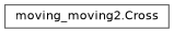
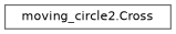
  digraph {
    rankdir=LR
-   n1 [color=grey40 fillcolor=white fontname=Helvetica fontsize=10 height=0.2 label="moving_moving2.Cross" shape=box style=filled width=0.4]
+   n1 [color=grey40 fillcolor=white fontname=Helvetica fontsize=10 height=0.2 label="moving_circle2.Cross" shape=box style=filled width=0.4]
  }
